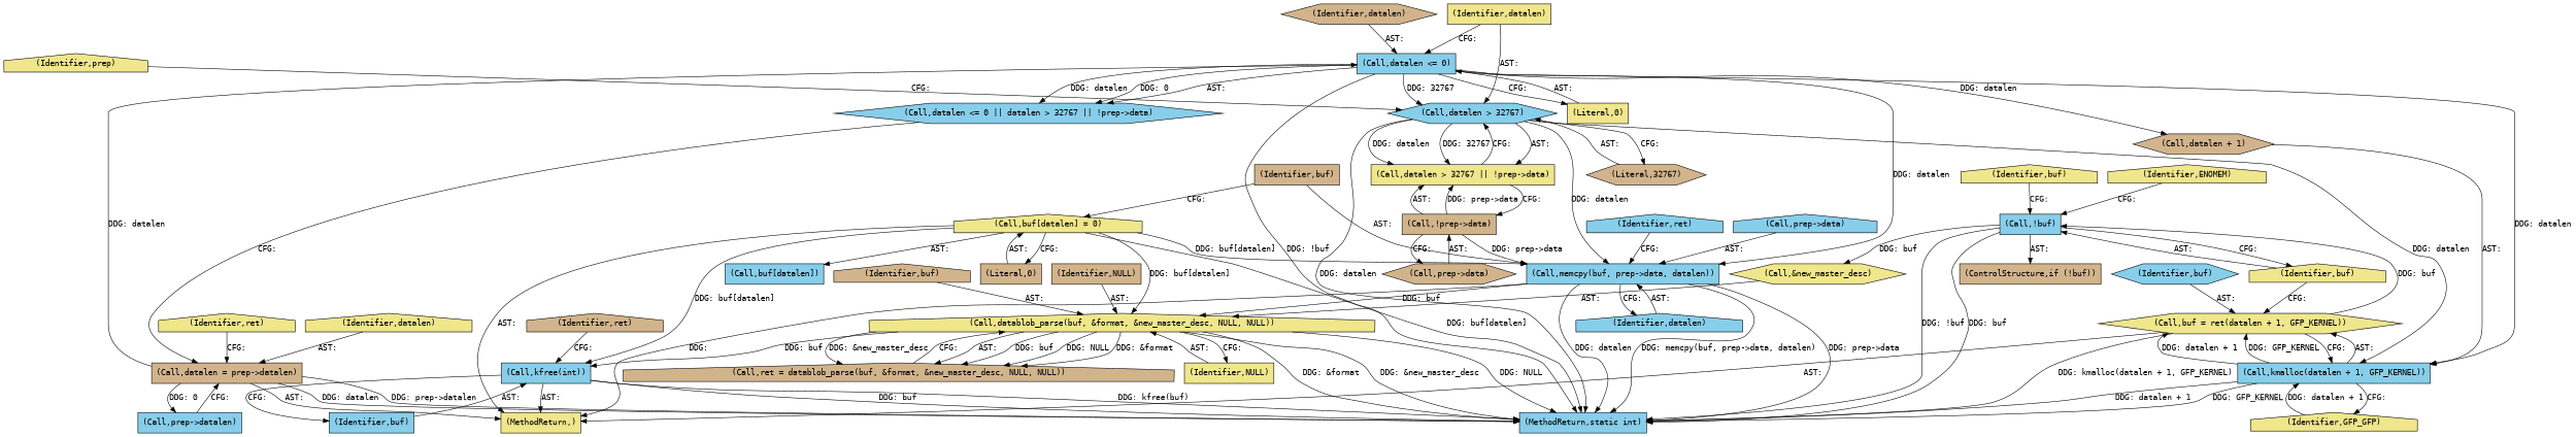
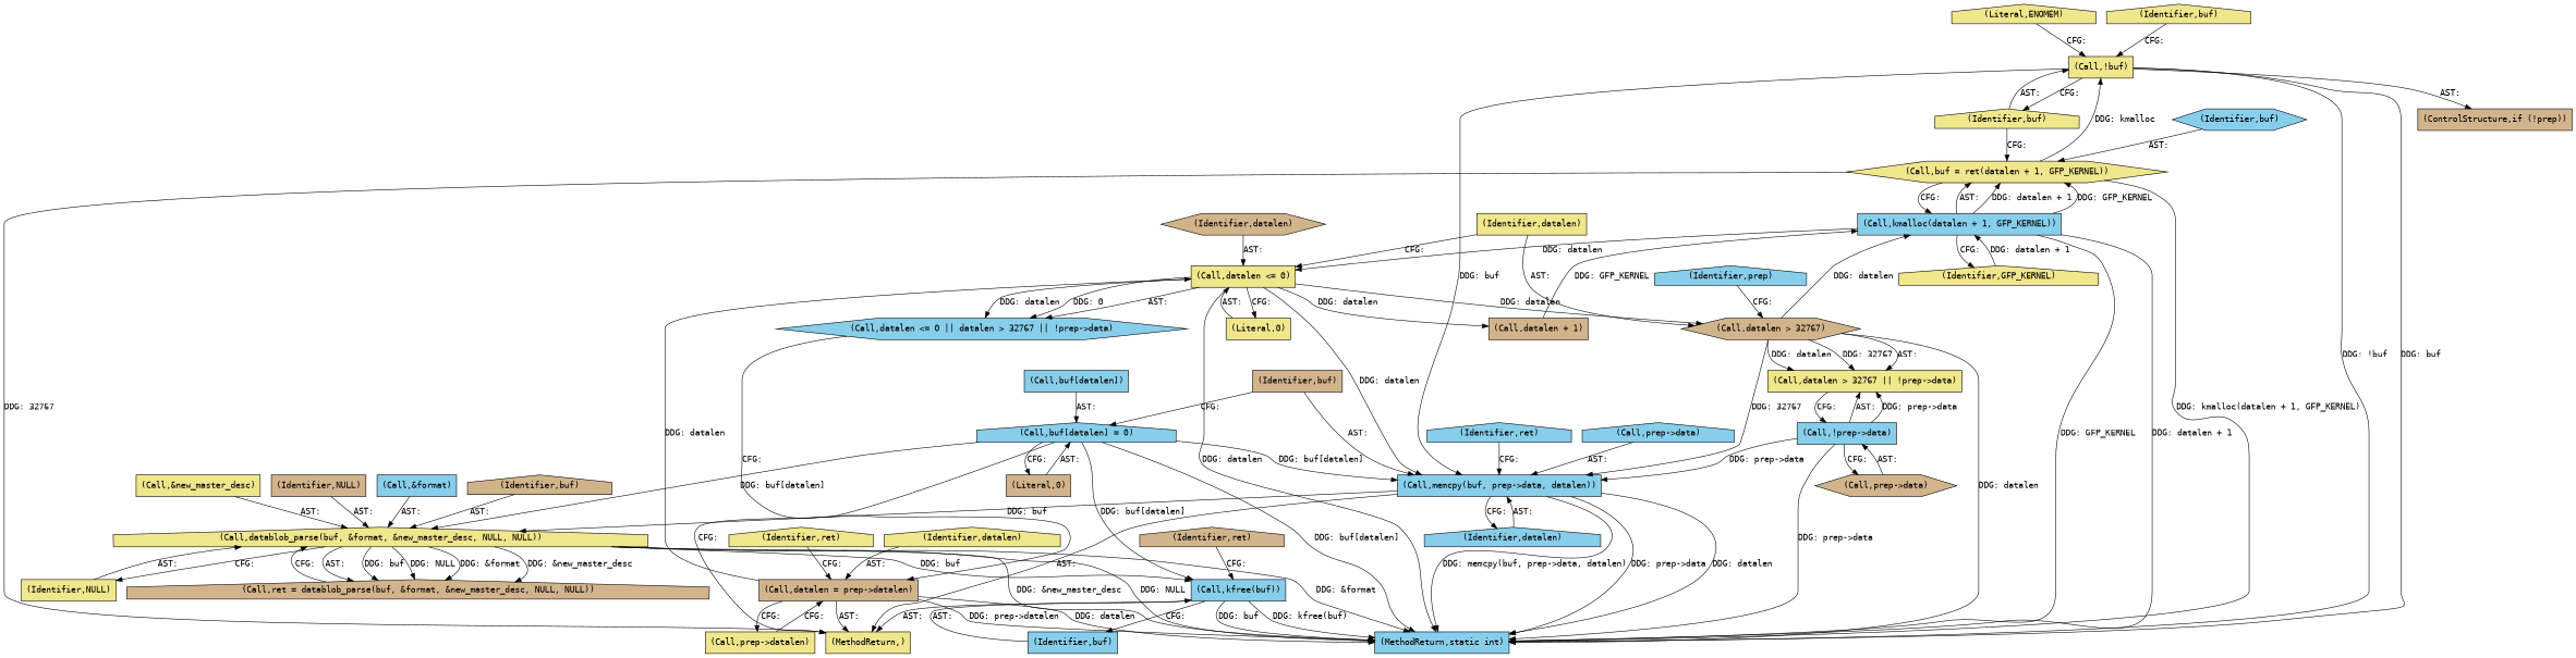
  digraph {
    fontname="DejaVu Sans Mono"
    node [fillcolor=khaki fontname="DejaVu Sans Mono" shape=box style=filled]
    edge [fontname="DejaVu Sans Mono"]
-   n1 [fillcolor=skyblue label="(Call,kfree(int))"]
+   n1 [fillcolor=skyblue label="(Call,kfree(buf))"]
    n2 [label="(MethodReturn,)"]
    n3 [fillcolor=skyblue label="(MethodReturn,static int)"]
    n4 [fillcolor=skyblue label="(Identifier,buf)"]
    n5 [label="(Call,datablob_parse(buf, &format, &new_master_desc, NULL, NULL))" shape=house]
    n6 [label="(Identifier,NULL)"]
    n7 [fillcolor=tan label="(Call,ret = datablob_parse(buf, &format, &new_master_desc, NULL, NULL))" shape=house]
    n8 [fillcolor=skyblue label="(Call,memcpy(buf, prep->data, datalen))"]
    n9 [fillcolor=skyblue label="(Identifier,datalen)" shape=house]
-   n10 [fillcolor=skyblue label="(Call,!buf)"]
-   n11 [fillcolor=tan label="(ControlStructure,if (!buf))"]
+   n10 [label="(Call,!buf)"]
+   n11 [fillcolor=tan label="(ControlStructure,if (!prep))"]
    n12 [label="(Identifier,buf)" shape=house]
    n13 [label="(Call,buf = ret(datalen + 1, GFP_KERNEL))" shape=hexagon]
    n14 [fillcolor=skyblue label="(Call,kmalloc(datalen + 1, GFP_KERNEL))"]
-   n15 [label="(Identifier,GFP_GFP)" shape=house]
-   n16 [fillcolor=skyblue label="(Call,datalen > 32767)" shape=hexagon]
-   n17 [fillcolor=tan label="(Literal,32767)" shape=hexagon]
+   n15 [label="(Identifier,GFP_KERNEL)" shape=house]
+   n16 [fillcolor=tan label="(Call,datalen > 32767)" shape=hexagon]
    n18 [label="(Call,datalen > 32767 || !prep->data)"]
-   n19 [fillcolor=tan label="(Call,datalen + 1)" shape=hexagon]
-   n20 [fillcolor=tan label="(Call,!prep->data)"]
-   n21 [fillcolor=skyblue label="(Call,datalen <= 0)"]
+   n19 [fillcolor=tan label="(Call,datalen + 1)"]
+   n20 [fillcolor=skyblue label="(Call,!prep->data)"]
+   n21 [label="(Call,datalen <= 0)"]
    n22 [label="(Literal,0)"]
    n23 [fillcolor=skyblue label="(Call,datalen <= 0 || datalen > 32767 || !prep->data)" shape=hexagon]
    n24 [fillcolor=tan label="(Call,datalen = prep->datalen)"]
-   n25 [fillcolor=skyblue label="(Call,prep->datalen)"]
-   n26 [label="(Call,buf[datalen] = 0)" shape=house]
+   n25 [label="(Call,prep->datalen)"]
+   n26 [fillcolor=skyblue label="(Call,buf[datalen] = 0)" shape=house]
    n27 [fillcolor=tan label="(Literal,0)"]
    n28 [fillcolor=tan label="(Call,prep->data)" shape=hexagon]
    n29 [fillcolor=tan label="(Identifier,ret)" shape=house]
    n30 [fillcolor=skyblue label="(Call,buf[datalen])"]
    n31 [fillcolor=tan label="(Identifier,buf)" shape=house]
-   n32 [label="(Identifier,ENOMEM)" shape=house]
+   n32 [label="(Literal,ENOMEM)" shape=house]
    n33 [label="(Identifier,datalen)"]
-   n34 [label="(Call,&new_master_desc)" shape=hexagon]
+   n34 [label="(Call,&new_master_desc)"]
    n35 [fillcolor=skyblue label="(Identifier,ret)" shape=house]
-   n36 [label="(Identifier,prep)" shape=house]
+   n36 [fillcolor=skyblue label="(Identifier,prep)" shape=house]
    n37 [fillcolor=skyblue label="(Identifier,buf)" shape=hexagon]
    n38 [fillcolor=skyblue label="(Call,prep->data)" shape=house]
    n39 [label="(Identifier,ret)" shape=house]
    n40 [label="(Identifier,buf)" shape=house]
    n41 [fillcolor=tan label="(Identifier,NULL)"]
    n42 [fillcolor=tan label="(Identifier,datalen)" shape=hexagon]
    n43 [fillcolor=tan label="(Identifier,buf)"]
    n44 [label="(Identifier,datalen)" shape=house]
+   n45 [fillcolor=skyblue label="(Call,&format)"]
    n1 -> n2 [label="AST: "]
    n1 -> n3 [label="DDG: buf"]
    n1 -> n3 [label="DDG: kfree(buf)"]
    n1 -> n4 [label="CFG: "]
    n4 -> n1 [label="AST: "]
    n5 -> n1 [label="DDG: buf"]
    n5 -> n3 [label="DDG: &format"]
    n5 -> n3 [label="DDG: &new_master_desc"]
    n5 -> n3 [label="DDG: NULL"]
    n5 -> n6 [label="CFG: "]
    n5 -> n7 [label="AST: "]
    n5 -> n7 [label="DDG: buf"]
    n5 -> n7 [label="DDG: NULL"]
    n5 -> n7 [label="DDG: &format"]
    n5 -> n7 [label="DDG: &new_master_desc"]
    n6 -> n5 [label="AST: "]
    n7 -> n5 [label="CFG: "]
-   n8 -> n2 [label="DDG: "]
+   n8 -> n2 [label="AST: "]
    n8 -> n3 [label="DDG: memcpy(buf, prep->data, datalen)"]
    n8 -> n3 [label="DDG: prep->data"]
    n8 -> n3 [label="DDG: datalen"]
    n8 -> n5 [label="DDG: buf"]
    n8 -> n9 [label="CFG: "]
    n9 -> n8 [label="AST: "]
    n10 -> n3 [label="DDG: !buf"]
    n10 -> n3 [label="DDG: buf"]
-   n10 -> n34 [label="DDG: buf"]
+   n10 -> n8 [label="DDG: buf"]
    n10 -> n11 [label="AST: "]
    n10 -> n12 [label="CFG: "]
    n12 -> n10 [label="AST: "]
    n12 -> n13 [label="CFG: "]
-   n13 -> n2 [label="AST: "]
+   n13 -> n2 [label="DDG: 32767"]
    n13 -> n3 [label="DDG: kmalloc(datalen + 1, GFP_KERNEL)"]
-   n13 -> n10 [label="DDG: buf"]
+   n13 -> n10 [label="DDG: kmalloc"]
    n13 -> n14 [label="CFG: "]
    n14 -> n3 [label="DDG: GFP_KERNEL"]
    n14 -> n3 [label="DDG: datalen + 1"]
    n14 -> n13 [label="AST: "]
    n14 -> n13 [label="DDG: datalen + 1"]
    n14 -> n13 [label="DDG: GFP_KERNEL"]
    n14 -> n15 [label="CFG: "]
    n15 -> n14 [label="DDG: datalen + 1"]
    n16 -> n3 [label="DDG: datalen"]
-   n16 -> n8 [label="DDG: datalen"]
+   n16 -> n8 [label="DDG: 32767"]
    n16 -> n14 [label="DDG: datalen"]
-   n16 -> n17 [label="CFG: "]
    n16 -> n18 [label="AST: "]
    n16 -> n18 [label="DDG: datalen"]
    n16 -> n18 [label="DDG: 32767"]
-   n17 -> n16 [label="AST: "]
-   n18 -> n16 [label="CFG: "]
    n18 -> n20 [label="CFG: "]
-   n19 -> n14 [label="AST: "]
+   n19 -> n14 [label="DDG: GFP_KERNEL"]
+   n20 -> n3 [label="DDG: prep->data"]
    n20 -> n8 [label="DDG: prep->data"]
    n20 -> n18 [label="AST: "]
    n20 -> n18 [label="DDG: prep->data"]
    n20 -> n28 [label="CFG: "]
-   n21 -> n3 [label="DDG: !buf"]
+   n21 -> n3 [label="DDG: datalen"]
    n21 -> n8 [label="DDG: datalen"]
-   n21 -> n14 [label="DDG: datalen"]
-   n21 -> n16 [label="DDG: 32767"]
+   n14 -> n21 [label="DDG: datalen"]
+   n21 -> n16 [label="DDG: datalen"]
    n21 -> n19 [label="DDG: datalen"]
    n21 -> n22 [label="CFG: "]
    n21 -> n23 [label="AST: "]
    n21 -> n23 [label="DDG: datalen"]
    n21 -> n23 [label="DDG: 0"]
    n22 -> n21 [label="AST: "]
    n23 -> n24 [label="CFG: "]
    n24 -> n2 [label="AST: "]
    n24 -> n3 [label="DDG: datalen"]
    n24 -> n3 [label="DDG: prep->datalen"]
    n24 -> n21 [label="DDG: datalen"]
-   n24 -> n25 [label="DDG: 0"]
+   n24 -> n25 [label="CFG: "]
    n25 -> n24 [label="CFG: "]
    n26 -> n1 [label="DDG: buf[datalen]"]
-   n26 -> n2 [label="AST: "]
+   n26 -> n2 [label="CFG: "]
    n26 -> n3 [label="DDG: buf[datalen]"]
    n26 -> n5 [label="DDG: buf[datalen]"]
    n26 -> n8 [label="DDG: buf[datalen]"]
    n26 -> n27 [label="CFG: "]
    n27 -> n26 [label="AST: "]
    n28 -> n20 [label="AST: "]
    n29 -> n1 [label="CFG: "]
-   n26 -> n30 [label="AST: "]
+   n30 -> n26 [label="AST: "]
    n31 -> n5 [label="AST: "]
    n32 -> n10 [label="CFG: "]
    n33 -> n16 [label="AST: "]
    n33 -> n21 [label="CFG: "]
    n34 -> n5 [label="AST: "]
    n35 -> n8 [label="CFG: "]
    n36 -> n16 [label="CFG: "]
    n37 -> n13 [label="AST: "]
    n38 -> n8 [label="AST: "]
    n39 -> n24 [label="CFG: "]
    n40 -> n10 [label="CFG: "]
    n41 -> n5 [label="AST: "]
    n42 -> n21 [label="AST: "]
    n43 -> n8 [label="AST: "]
    n43 -> n26 [label="CFG: "]
    n44 -> n24 [label="AST: "]
+   n45 -> n5 [label="AST: "]
  }
